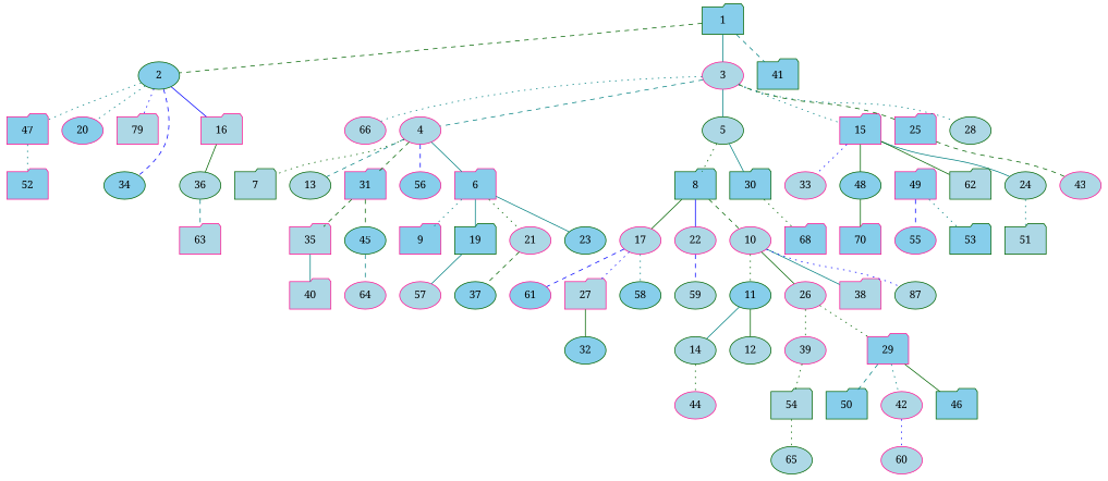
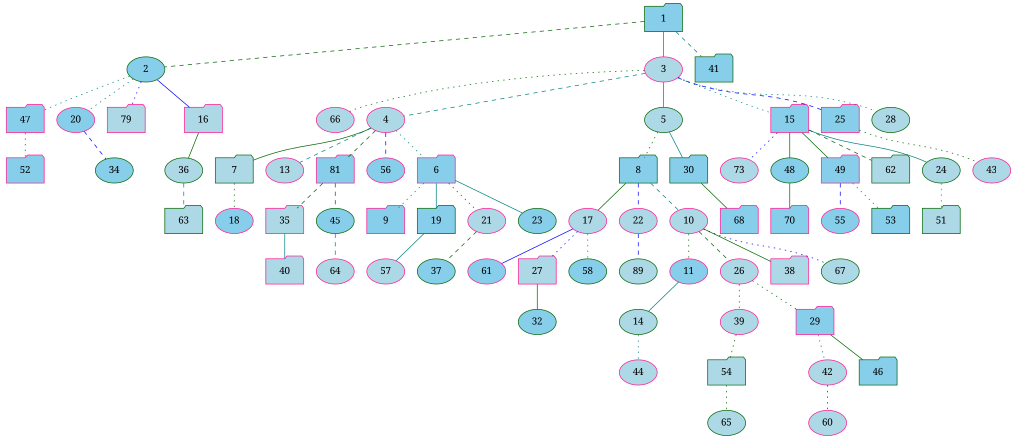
  graph {
    fontname="Noto Serif"
    node [color=deeppink fillcolor=lightblue fontname="Noto Serif" shape=ellipse style=filled]
    edge [color=darkgreen fontname="Noto Serif" style=dotted]
    1 [color=darkgreen fillcolor=skyblue shape=folder]
    2 [color=darkgreen fillcolor=skyblue]
    3
    41 [color=darkgreen fillcolor=skyblue shape=folder]
    16 [shape=folder]
    20 [fillcolor=skyblue]
    47 [fillcolor=skyblue shape=folder]
    n8 [label=79 shape=folder]
    4
    5 [color=darkgreen]
    15 [fillcolor=skyblue shape=folder]
    25 [fillcolor=skyblue shape=folder]
    28 [color=darkgreen]
    66
    36 [color=darkgreen]
    34 [color=darkgreen fillcolor=skyblue]
    52 [fillcolor=skyblue shape=folder]
    6 [fillcolor=skyblue shape=folder]
    7 [color=darkgreen shape=folder]
-   13 [color=darkgreen]
-   31 [fillcolor=skyblue shape=folder]
+   13
+   31 [fillcolor=skyblue shape=folder label=81]
    56 [fillcolor=skyblue]
    8 [color=darkgreen fillcolor=skyblue shape=folder]
    30 [color=darkgreen fillcolor=skyblue shape=folder]
    24 [color=darkgreen]
-   33
+   33 [label=73]
    48 [color=darkgreen fillcolor=skyblue]
    49 [fillcolor=skyblue shape=folder]
    62 [color=darkgreen shape=folder]
    43
    9 [fillcolor=skyblue shape=folder]
    19 [color=darkgreen fillcolor=skyblue shape=folder]
    21
    23 [color=darkgreen fillcolor=skyblue]
+   18 [fillcolor=skyblue]
    35 [shape=folder]
    45 [color=darkgreen fillcolor=skyblue]
    10
    17
    22
    68 [fillcolor=skyblue shape=folder]
    57
    37 [color=darkgreen fillcolor=skyblue]
-   11 [color=darkgreen fillcolor=skyblue]
+   11 [fillcolor=skyblue]
    26
    38 [shape=folder]
-   67 [color=darkgreen label=87]
+   67 [color=darkgreen]
    27 [shape=folder]
    58 [color=darkgreen fillcolor=skyblue]
    61 [fillcolor=skyblue]
-   59 [color=darkgreen]
-   12 [color=darkgreen]
+   59 [color=darkgreen label=89]
    14 [color=darkgreen]
    29 [fillcolor=skyblue shape=folder]
    39
    44
    51 [color=darkgreen shape=folder]
    70 [fillcolor=skyblue shape=folder]
    53 [color=darkgreen fillcolor=skyblue shape=folder]
    55 [fillcolor=skyblue]
-   63 [shape=folder]
+   63 [color=darkgreen shape=folder]
    32 [color=darkgreen fillcolor=skyblue]
    42
    46 [color=darkgreen fillcolor=skyblue shape=folder]
-   50 [color=darkgreen fillcolor=skyblue shape=folder]
    54 [color=darkgreen shape=folder]
    60
    40 [shape=folder]
    64
    65 [color=darkgreen]
    1 -- 2 [style=dashed]
    1 -- 3 [color=teal style=solid]
    1 -- 41 [color=teal style=dashed]
    2 -- 16 [color=blue style=solid]
    2 -- 20 [color=teal]
    2 -- 47 [color=teal]
    2 -- n8 [color=blue]
    3 -- 4 [color=teal style=dashed]
    3 -- 5 [color=teal style=solid]
    3 -- 15 [color=teal]
-   3 -- 25 [style=dashed]
+   3 -- 25 [color=blue style=dashed]
    3 -- 28 [color=teal]
-   3 -- 66 [color=teal]
+   3 -- 66
    16 -- 36 [style=solid]
-   2 -- 34 [color=blue style=dashed]
-   47 -- 52 [color=teal]
-   4 -- 6 [color=teal style=solid]
-   4 -- 7
+   20 -- 34 [color=blue style=dashed]
+   47 -- 52
+   4 -- 6 [color=teal]
+   4 -- 7 [style=solid]
    4 -- 13 [color=teal style=dashed]
    4 -- 31 [style=dashed]
    4 -- 56 [color=blue style=dashed]
    5 -- 8
    5 -- 30 [color=teal style=solid]
    15 -- 24 [color=teal style=solid]
    15 -- 33 [color=blue]
    15 -- 48 [style=solid]
-   15 -- 62 [style=solid]
-   25 -- 43 [style=dashed]
+   15 -- 49 [style=solid]
+   15 -- 62 [style=dashed]
+   25 -- 43
    36 -- 63 [color=teal style=dashed]
    6 -- 9 [color=teal]
    6 -- 19 [color=teal style=solid]
    6 -- 21
    6 -- 23 [color=teal style=solid]
+   7 -- 18
    31 -- 35 [style=dashed]
    31 -- 45 [style=dashed]
-   8 -- 10 [style=dashed]
+   8 -- 10 [color=teal style=dashed]
    8 -- 17 [style=solid]
-   8 -- 22 [color=blue style=solid]
-   30 -- 68
+   8 -- 22 [color=blue style=dashed]
+   30 -- 68 [style=solid]
    24 -- 51 [color=teal]
    48 -- 70 [style=solid]
    49 -- 53 [color=teal]
    49 -- 55 [color=blue style=dashed]
    19 -- 57 [color=teal style=solid]
    21 -- 37 [style=dashed]
    35 -- 40 [color=teal style=solid]
    45 -- 64 [color=teal style=dashed]
    10 -- 11
-   10 -- 26 [style=solid]
-   10 -- 38 [color=teal style=solid]
+   10 -- 26 [style=dashed]
+   10 -- 38 [style=solid]
    10 -- 67 [color=blue]
    17 -- 27 [color=blue]
    17 -- 58 [color=teal]
-   17 -- 61 [color=blue style=dashed]
+   17 -- 61 [color=blue style=solid]
    22 -- 59 [color=blue style=dashed]
-   11 -- 12 [style=solid]
    11 -- 14 [color=teal style=solid]
    26 -- 29
    26 -- 39
    27 -- 32 [style=solid]
-   14 -- 44
+   14 -- 44 [color=teal]
    29 -- 42 [color=teal]
    29 -- 46 [style=solid]
-   29 -- 50 [color=teal style=dashed]
    39 -- 54
    42 -- 60 [color=blue]
    54 -- 65
  }
